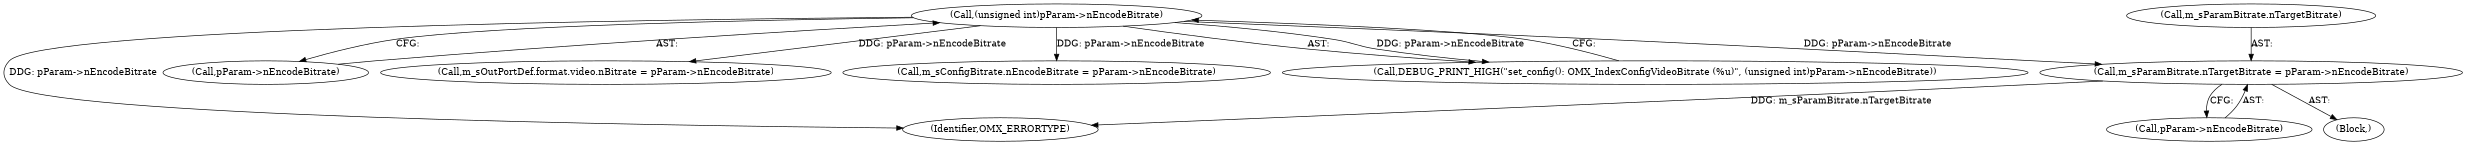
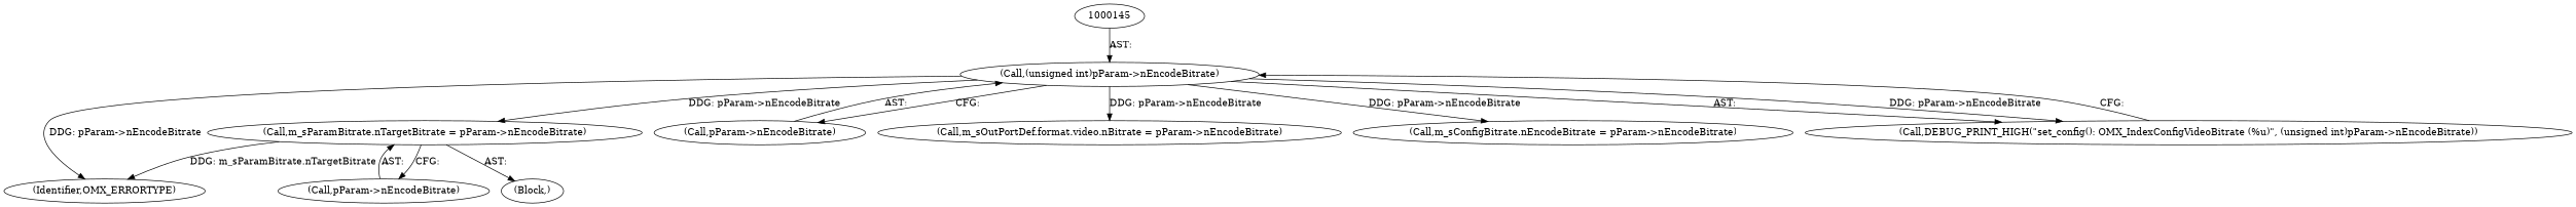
  digraph {
    n1 [label="(Call,m_sParamBitrate.nTargetBitrate = pParam->nEncodeBitrate)"]
    n2 [label="(Block,)"]
    n3 [label="(Identifier,OMX_ERRORTYPE)"]
    n4 [label="(Call,pParam->nEncodeBitrate)"]
    n5 [label="(Call,(unsigned int)pParam->nEncodeBitrate)"]
    n6 [label="(Call,pParam->nEncodeBitrate)"]
    n7 [label="(Call,m_sOutPortDef.format.video.nBitrate = pParam->nEncodeBitrate)"]
    n8 [label="(Call,m_sConfigBitrate.nEncodeBitrate = pParam->nEncodeBitrate)"]
    n9 [label="(Call,DEBUG_PRINT_HIGH(\"set_config(): OMX_IndexConfigVideoBitrate (%u)\", (unsigned int)pParam->nEncodeBitrate))"]
-   n10 [label="(Call,m_sParamBitrate.nTargetBitrate)"]
+   1000145
    n1 -> n2 [label="AST: "]
    n1 -> n3 [label="DDG: m_sParamBitrate.nTargetBitrate"]
    n1 -> n4 [label="CFG: "]
    n4 -> n1 [label="AST: "]
    n5 -> n1 [label="DDG: pParam->nEncodeBitrate"]
    n5 -> n3 [label="DDG: pParam->nEncodeBitrate"]
    n5 -> n6 [label="CFG: "]
    n5 -> n7 [label="DDG: pParam->nEncodeBitrate"]
    n5 -> n8 [label="DDG: pParam->nEncodeBitrate"]
    n5 -> n9 [label="AST: "]
    n5 -> n9 [label="DDG: pParam->nEncodeBitrate"]
    n6 -> n5 [label="AST: "]
    n9 -> n5 [label="CFG: "]
-   n10 -> n1 [label="AST: "]
+   1000145 -> n5 [label="AST: "]
  }
